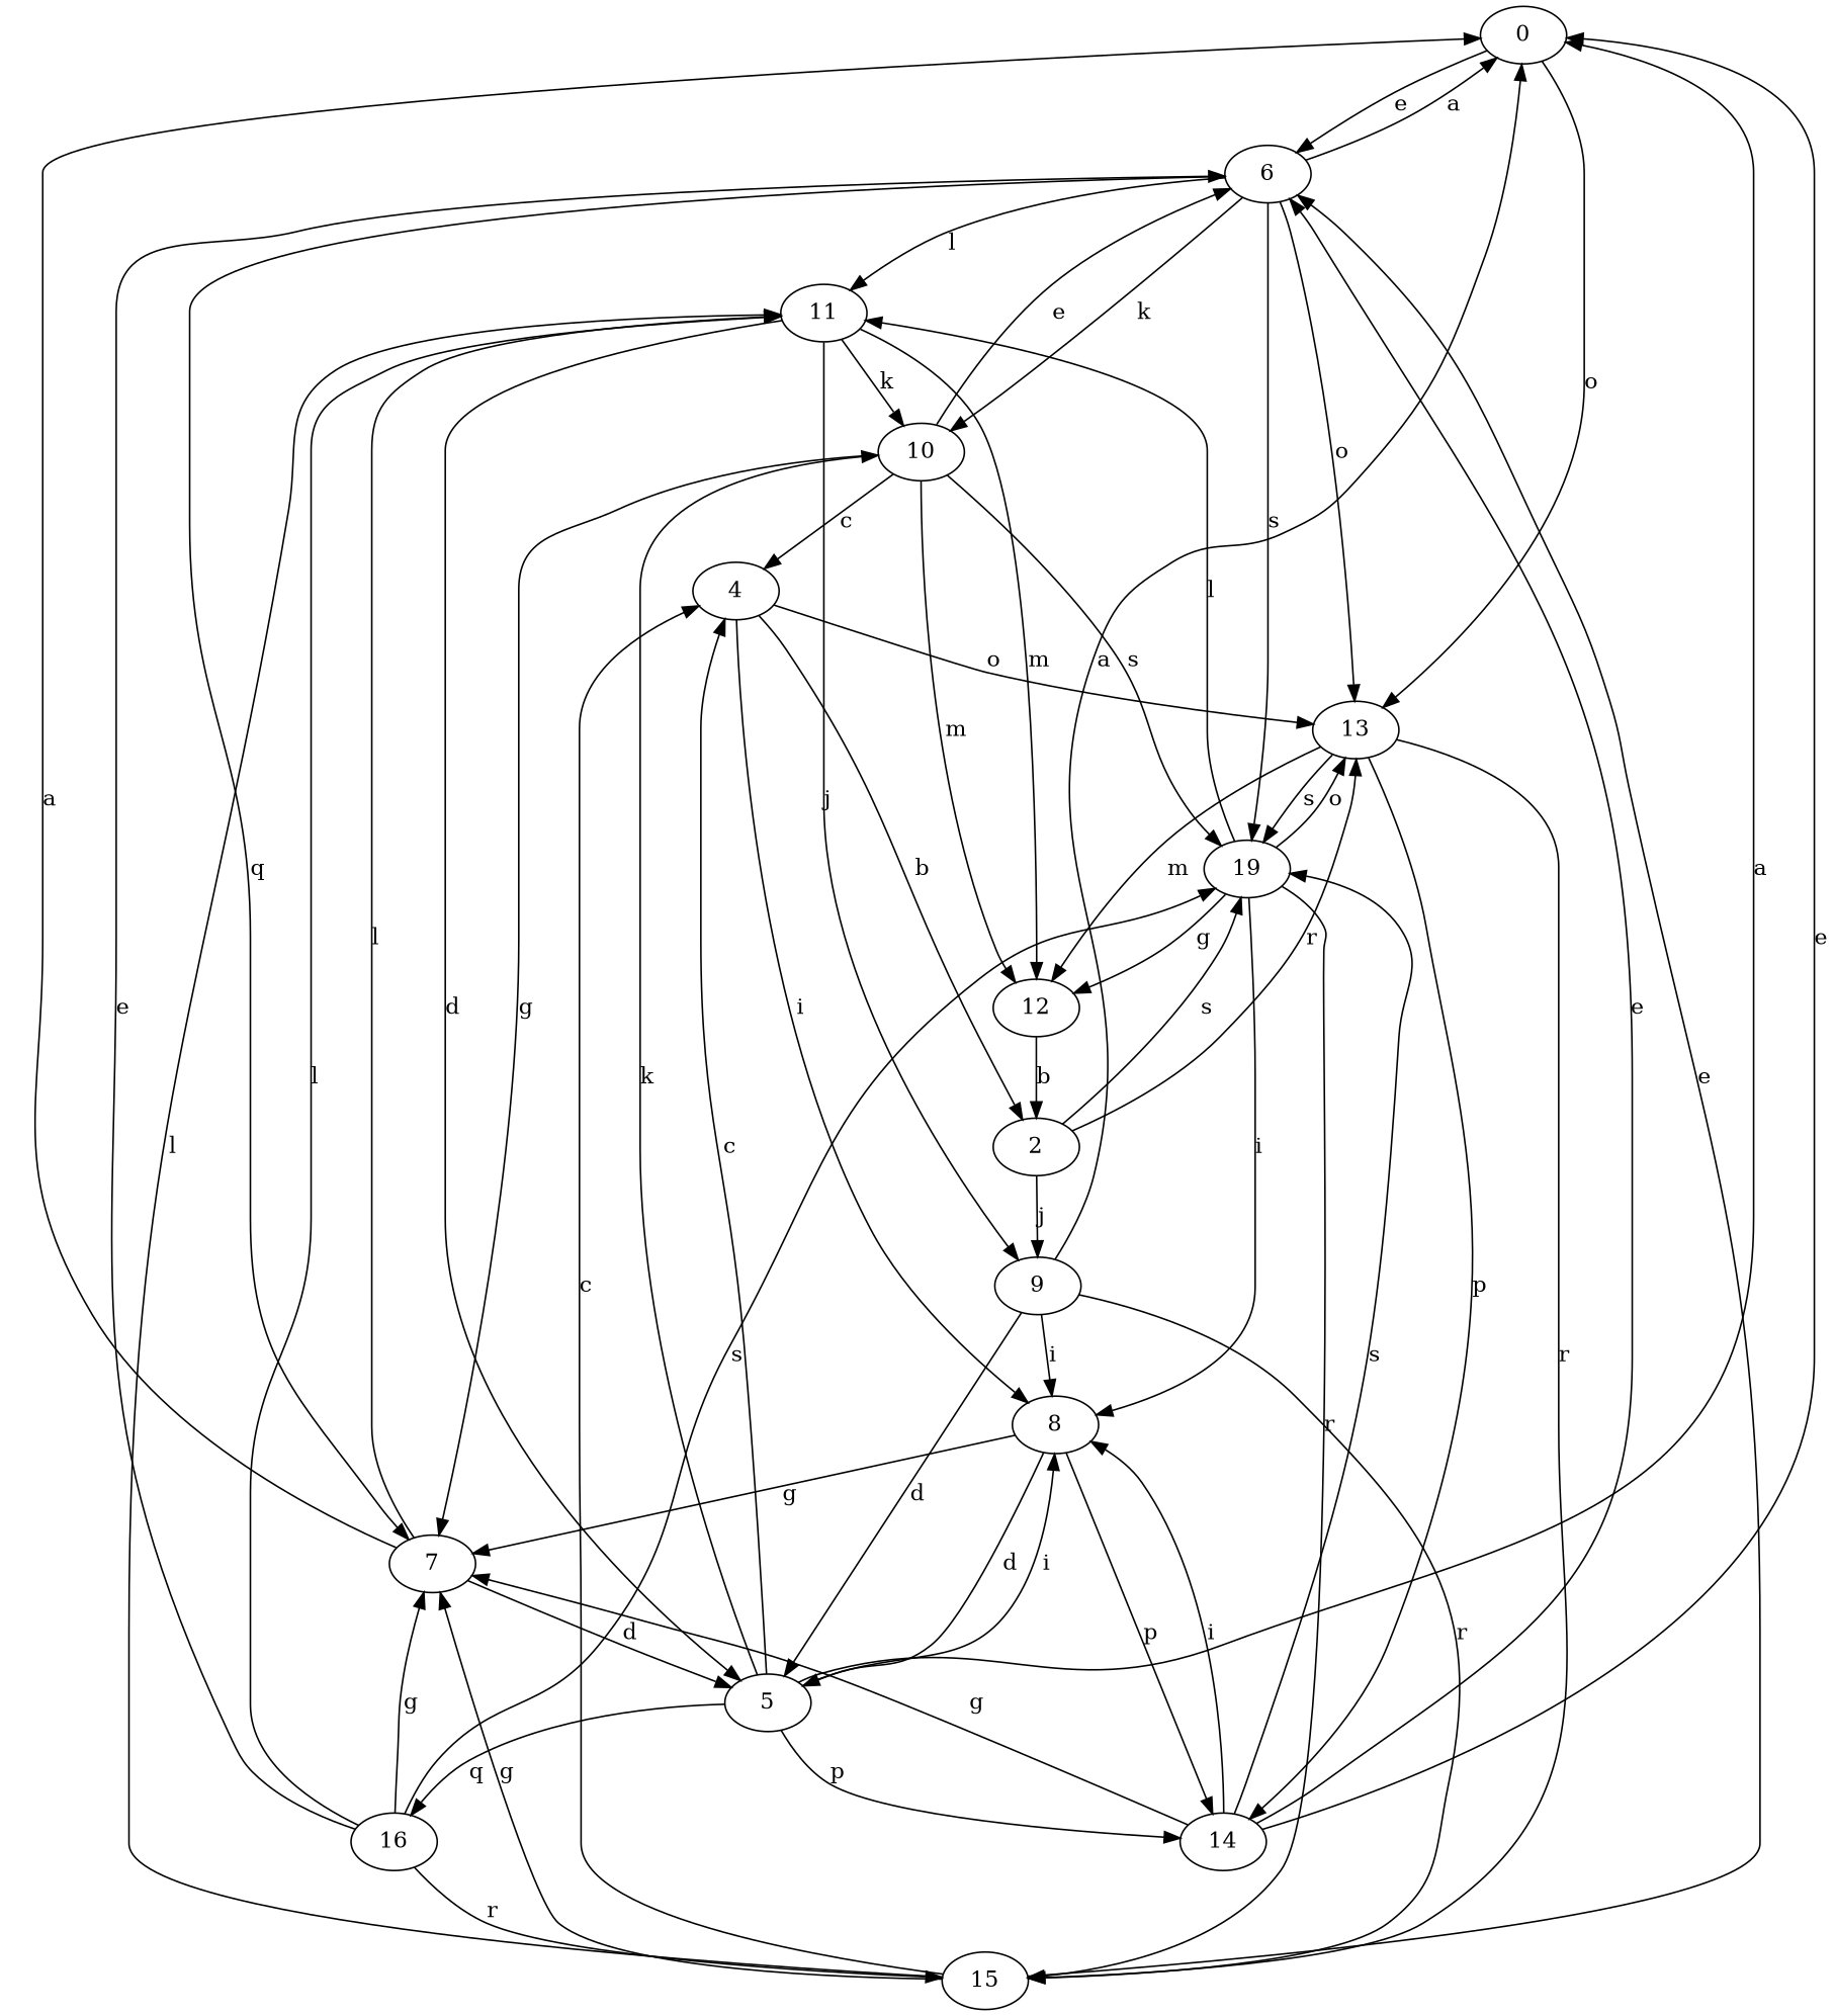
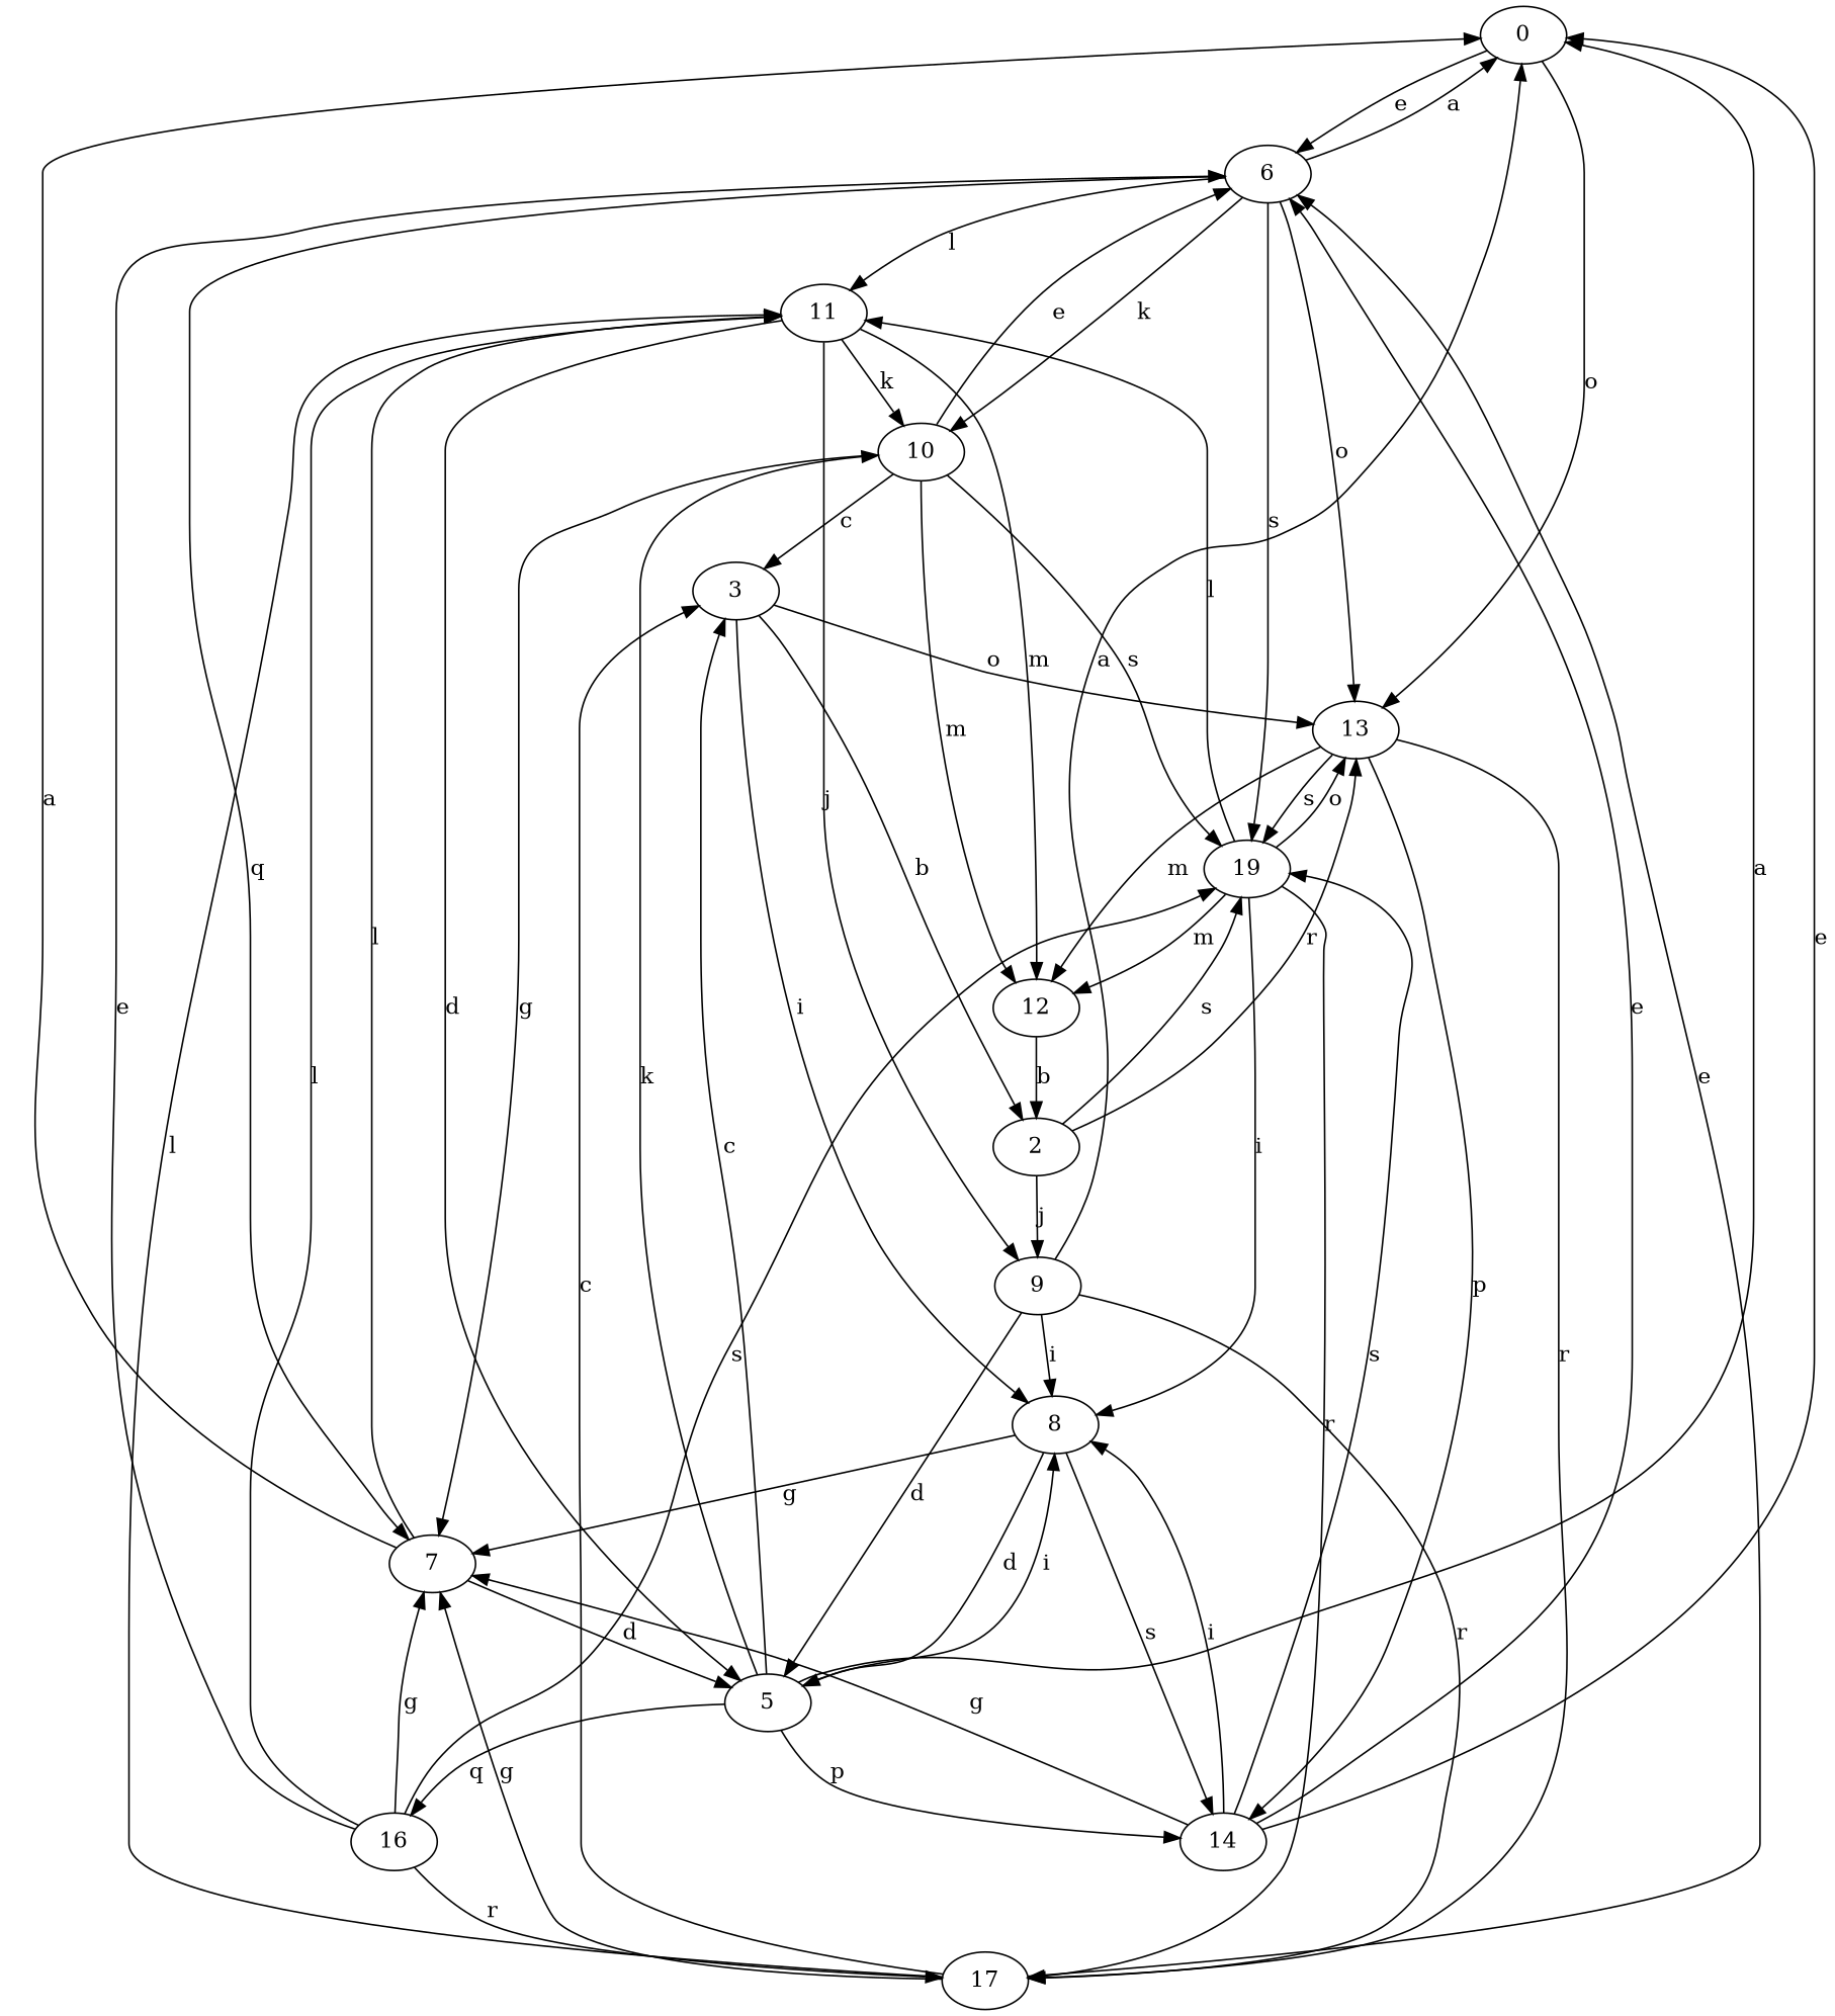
  strict digraph {
    0
    6
    13
    19
    10
    7
    11
    14
-   17 [label=15]
+   17
    12
    2
    9
    8
    n14 [label=5]
-   3 [label=4]
+   3
    16
    0 -> 6 [label=e]
    0 -> 13 [label=o]
    6 -> 0 [label=a]
    6 -> 13 [label=o]
    6 -> 19 [label=s]
    6 -> 10 [label=k]
    6 -> 7 [label=q]
    6 -> 11 [label=l]
    13 -> 19 [label=s]
    13 -> 14 [label=p]
    13 -> 17 [label=r]
    13 -> 12 [label=m]
    19 -> 13 [label=o]
    19 -> 11 [label=l]
    19 -> 17 [label=r]
-   19 -> 12 [label=g]
+   19 -> 12 [label=m]
    19 -> 8 [label=i]
    10 -> 6 [label=e]
    10 -> 19 [label=s]
    10 -> 7 [label=g]
    10 -> 12 [label=m]
    10 -> 3 [label=c]
    7 -> 0 [label=a]
    7 -> 11 [label=l]
    7 -> n14 [label=d]
    11 -> 10 [label=k]
    11 -> 12 [label=m]
    11 -> 9 [label=j]
    11 -> n14 [label=d]
    14 -> 0 [label=e]
    14 -> 6 [label=e]
    14 -> 19 [label=s]
    14 -> 7 [label=g]
    14 -> 8 [label=i]
    17 -> 6 [label=e]
    17 -> 7 [label=g]
    17 -> 11 [label=l]
    17 -> 3 [label=c]
    12 -> 2 [label=b]
    2 -> 13 [label=r]
    2 -> 19 [label=s]
    2 -> 9 [label=j]
    9 -> 0 [label=a]
    9 -> 17 [label=r]
    9 -> 8 [label=i]
    9 -> n14 [label=d]
    8 -> 7 [label=g]
-   8 -> 14 [label=p]
+   8 -> 14 [label=s]
    8 -> n14 [label=d]
    n14 -> 0 [label=a]
    n14 -> 10 [label=k]
    n14 -> 14 [label=p]
    n14 -> 8 [label=i]
    n14 -> 3 [label=c]
    n14 -> 16 [label=q]
    3 -> 13 [label=o]
    3 -> 2 [label=b]
    3 -> 8 [label=i]
    16 -> 6 [label=e]
    16 -> 19 [label=s]
    16 -> 7 [label=g]
    16 -> 11 [label=l]
    16 -> 17 [label=r]
  }
